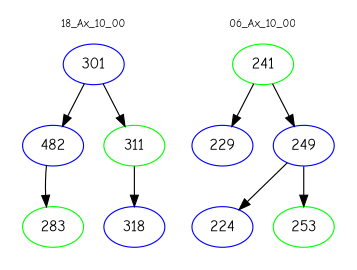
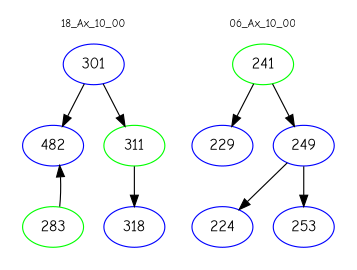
  digraph {
    fontname="Comic Neue"
    node [color=blue fontname="Comic Neue"]
    edge [color=black fontname="Comic Neue"]
    n1 [label=301]
    n2 [label=482]
    n3 [color=green label=311]
    n4 [color=green label=283]
    n5 [label=318]
    n6 [color=green label=241]
    n7 [label=229]
    n8 [label=249]
    n9 [label=224]
-   n10 [color=green label=253]
+   n10 [label=253]
    subgraph cluster_1 {
      color=white
      fontsize=10
      label="18_Ax_10_00"
      n1
      n2
      n3
      n4
      n5
    }
    subgraph cluster_2 {
      color=white
      fontsize=10
      label="06_Ax_10_00"
      n6
      n7
      n8
      n9
      n10
    }
    n1 -> n2
    n1 -> n3
-   n2 -> n4
+   n4 -> n2
    n3 -> n5
    n6 -> n7
    n6 -> n8
    n8 -> n9
    n8 -> n10
  }
